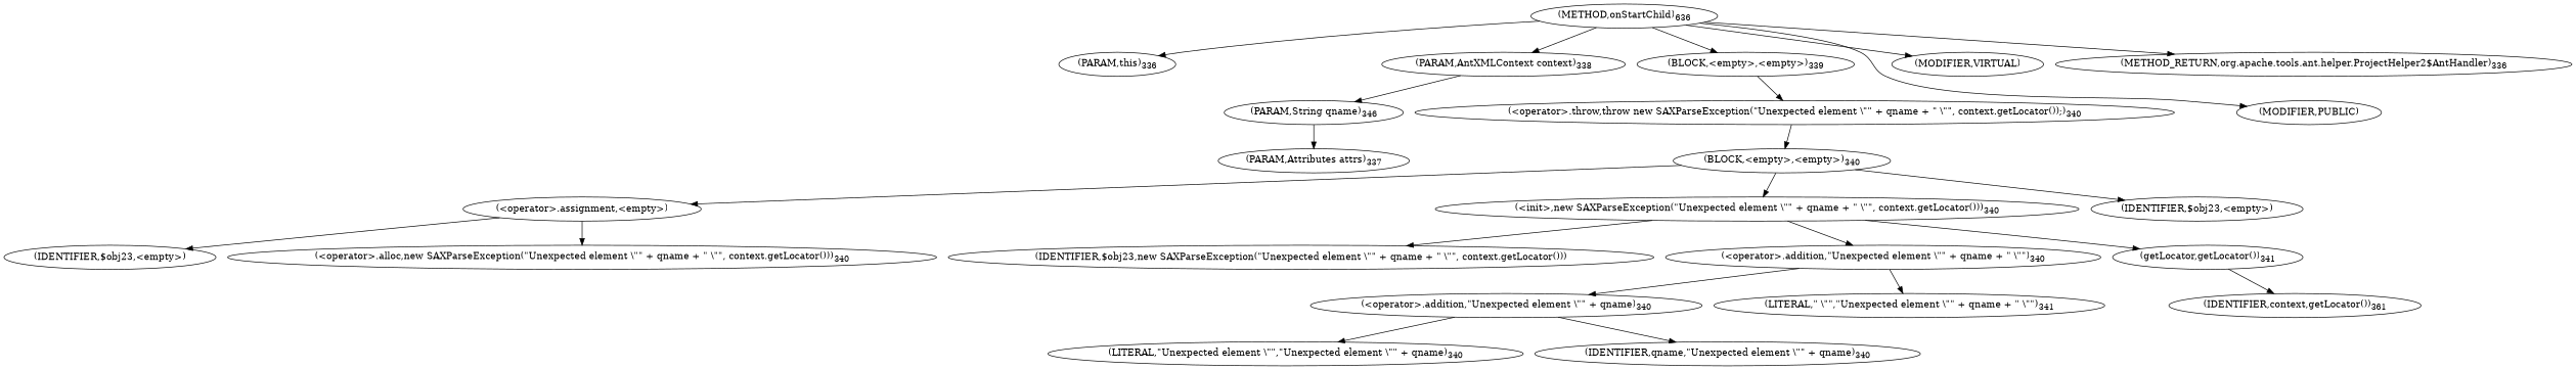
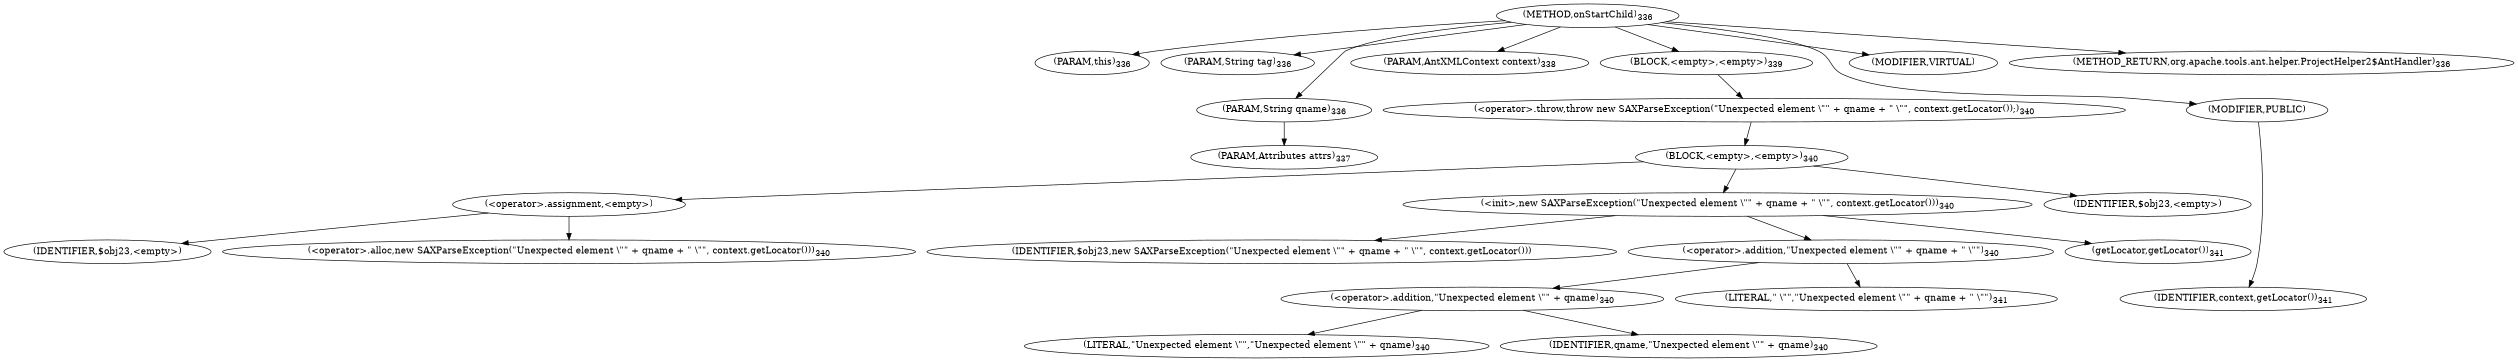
  digraph {
-   n1 [label=<(METHOD,onStartChild)<SUB>636</SUB>>]
+   n1 [label=<(METHOD,onStartChild)<SUB>336</SUB>>]
    n2 [label=<(PARAM,this)<SUB>336</SUB>>]
-   n4 [label=<(PARAM,String qname)<SUB>346</SUB>>]
+   n3 [label=<(PARAM,String tag)<SUB>336</SUB>>]
+   n4 [label=<(PARAM,String qname)<SUB>336</SUB>>]
    n5 [label=<(PARAM,AntXMLContext context)<SUB>338</SUB>>]
    n6 [label=<(BLOCK,&lt;empty&gt;,&lt;empty&gt;)<SUB>339</SUB>>]
    n7 [label=<(MODIFIER,PUBLIC)>]
    n8 [label=<(MODIFIER,VIRTUAL)>]
    n9 [label=<(METHOD_RETURN,org.apache.tools.ant.helper.ProjectHelper2$AntHandler)<SUB>336</SUB>>]
    n10 [label=<(PARAM,Attributes attrs)<SUB>337</SUB>>]
    n11 [label=<(&lt;operator&gt;.throw,throw new SAXParseException(&quot;Unexpected element \&quot;&quot; + qname + &quot; \&quot;&quot;, context.getLocator());)<SUB>340</SUB>>]
    n12 [label=<(BLOCK,&lt;empty&gt;,&lt;empty&gt;)<SUB>340</SUB>>]
    n13 [label=<(&lt;operator&gt;.assignment,&lt;empty&gt;)>]
    n14 [label=<(&lt;init&gt;,new SAXParseException(&quot;Unexpected element \&quot;&quot; + qname + &quot; \&quot;&quot;, context.getLocator()))<SUB>340</SUB>>]
    n15 [label=<(IDENTIFIER,$obj23,&lt;empty&gt;)>]
    n16 [label=<(IDENTIFIER,$obj23,&lt;empty&gt;)>]
    n17 [label=<(&lt;operator&gt;.alloc,new SAXParseException(&quot;Unexpected element \&quot;&quot; + qname + &quot; \&quot;&quot;, context.getLocator()))<SUB>340</SUB>>]
    n18 [label=<(IDENTIFIER,$obj23,new SAXParseException(&quot;Unexpected element \&quot;&quot; + qname + &quot; \&quot;&quot;, context.getLocator()))>]
    n19 [label=<(&lt;operator&gt;.addition,&quot;Unexpected element \&quot;&quot; + qname + &quot; \&quot;&quot;)<SUB>340</SUB>>]
    n20 [label=<(getLocator,getLocator())<SUB>341</SUB>>]
    n21 [label=<(&lt;operator&gt;.addition,&quot;Unexpected element \&quot;&quot; + qname)<SUB>340</SUB>>]
    n22 [label=<(LITERAL,&quot; \&quot;&quot;,&quot;Unexpected element \&quot;&quot; + qname + &quot; \&quot;&quot;)<SUB>341</SUB>>]
-   n23 [label=<(IDENTIFIER,context,getLocator())<SUB>361</SUB>>]
+   n23 [label=<(IDENTIFIER,context,getLocator())<SUB>341</SUB>>]
    n24 [label=<(LITERAL,&quot;Unexpected element \&quot;&quot;,&quot;Unexpected element \&quot;&quot; + qname)<SUB>340</SUB>>]
    n25 [label=<(IDENTIFIER,qname,&quot;Unexpected element \&quot;&quot; + qname)<SUB>340</SUB>>]
    n1 -> n2
-   n5 -> n4
+   n1 -> n3
+   n1 -> n4
    n1 -> n5
    n1 -> n6
    n1 -> n7
    n1 -> n8
    n1 -> n9
    n4 -> n10
    n6 -> n11
    n11 -> n12
    n12 -> n13
    n12 -> n14
    n12 -> n15
    n13 -> n16
    n13 -> n17
    n14 -> n18
    n14 -> n19
    n14 -> n20
    n19 -> n21
    n19 -> n22
-   n20 -> n23
+   n7 -> n23
    n21 -> n24
    n21 -> n25
  }
